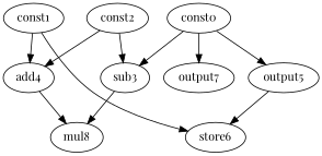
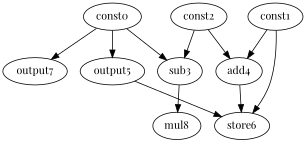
  digraph {
    fontname="Playfair Display"
    node [fontname="Playfair Display" opcode=const]
    edge [fontname="Playfair Display" operand=0]
    sub3 [opcode=sub]
    const0
    n3 [label=output5 opcode=load]
    output7 [opcode=output]
    mul8 [opcode=mul]
    store6 [opcode=store]
    add4 [opcode=add]
    const1
    const2
    sub3 -> mul8
    const0 -> sub3
    const0 -> n3
    const0 -> output7
    n3 -> store6 [operand=1]
-   add4 -> mul8 [operand=1]
+   add4 -> store6 [operand=1]
    const1 -> store6
    const1 -> add4
    const2 -> sub3 [operand=1]
    const2 -> add4 [operand=1]
  }
